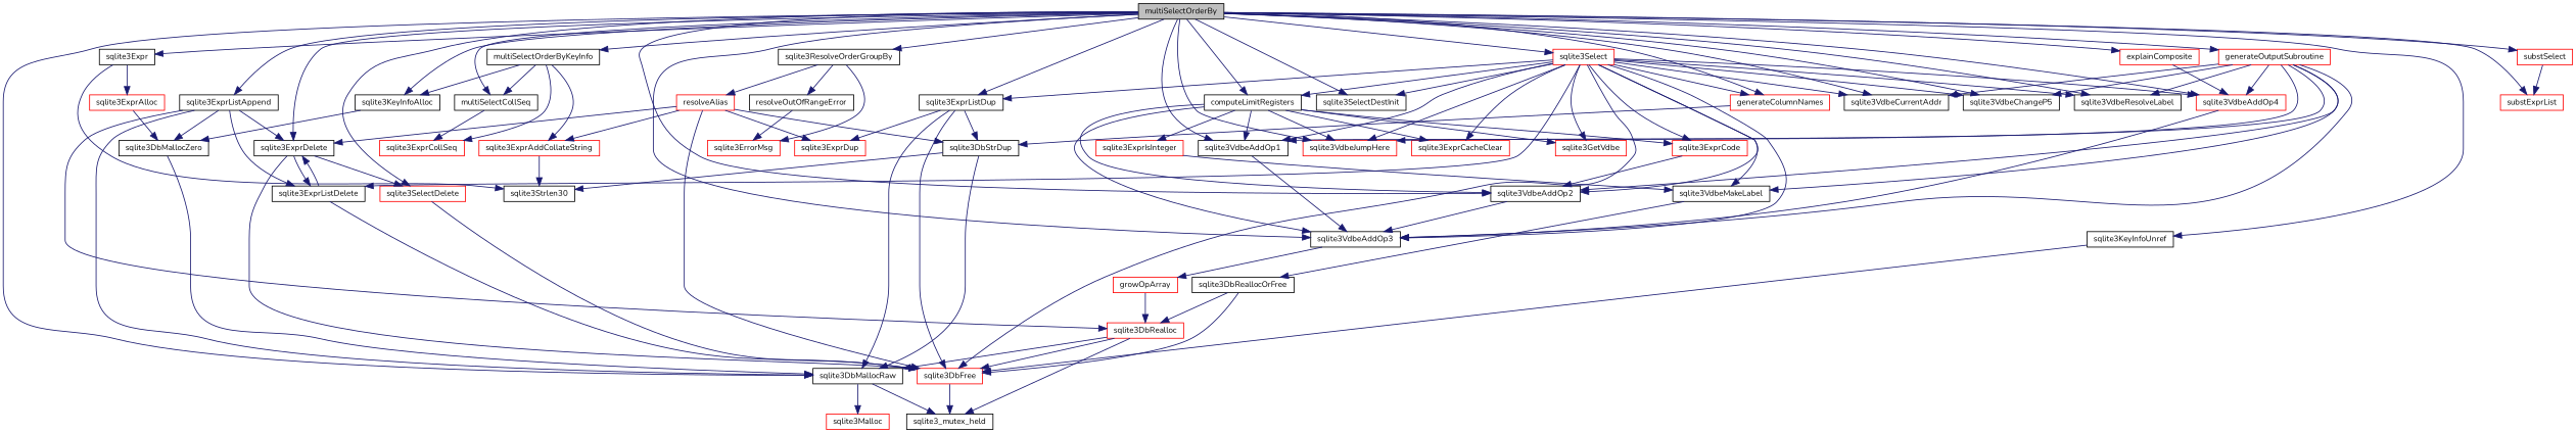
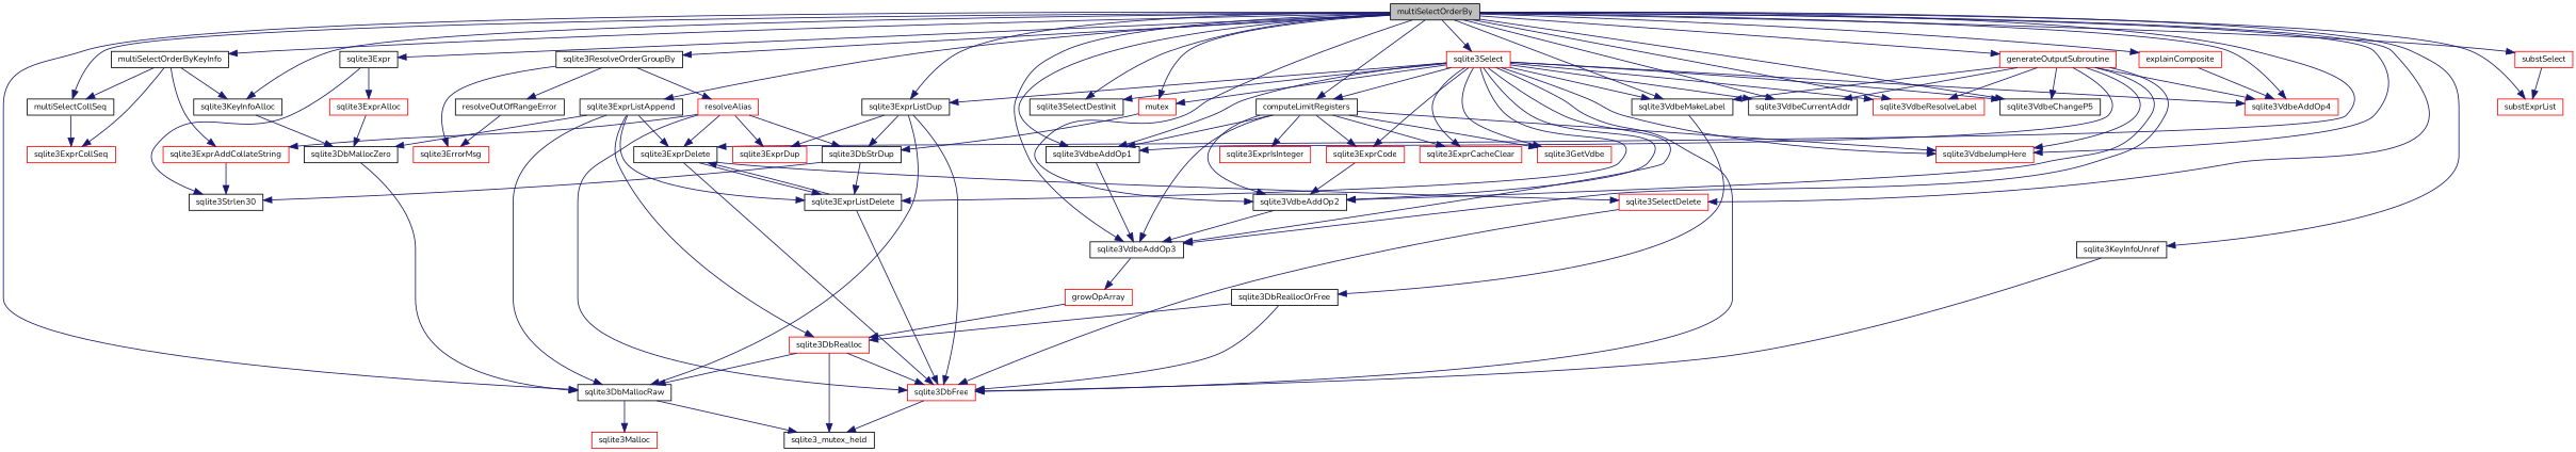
  digraph {
    fontname=Nunito
    rankdir=TB
    node [color=black fillcolor=white fontname=Nunito fontsize=10 shape=record style=filled]
    edge [color=midnightblue fontname=Nunito fontsize=10 labelfontname=FreeSans labelfontsize=10 style=solid]
    n1 [fillcolor=grey75 fontcolor=black height=0.2 label=multiSelectOrderBy width=0.4]
    n2 [height=0.2 label=sqlite3VdbeMakeLabel width=0.4]
    n3 [height=0.2 label=sqlite3DbMallocRaw width=0.4]
    n4 [height=0.2 label=sqlite3Expr width=0.4]
    n5 [height=0.2 label=sqlite3ExprListAppend width=0.4]
    n6 [height=0.2 label=sqlite3ExprDelete width=0.4]
    n7 [color=red height=0.2 label=sqlite3SelectDelete width=0.4]
    n8 [height=0.2 label=multiSelectOrderByKeyInfo width=0.4]
    n9 [height=0.2 label=sqlite3KeyInfoAlloc width=0.4]
    n10 [height=0.2 label=multiSelectCollSeq width=0.4]
    n11 [height=0.2 label=sqlite3ExprListDup width=0.4]
    n12 [height=0.2 label=sqlite3VdbeAddOp2 width=0.4]
    n13 [height=0.2 label=sqlite3VdbeAddOp3 width=0.4]
    n14 [height=0.2 label=sqlite3ResolveOrderGroupBy width=0.4]
    n15 [height=0.2 label=computeLimitRegisters width=0.4]
    n16 [height=0.2 label=sqlite3VdbeAddOp1 width=0.4]
    n17 [color=red height=0.2 label=sqlite3VdbeJumpHere width=0.4]
    n18 [height=0.2 label=sqlite3SelectDestInit width=0.4]
    n19 [height=0.2 label=sqlite3VdbeCurrentAddr width=0.4]
    n20 [color=red height=0.2 label=sqlite3Select width=0.4]
    n21 [color=red height=0.2 label=sqlite3VdbeAddOp4 width=0.4]
    n22 [height=0.2 label=sqlite3VdbeChangeP5 width=0.4]
-   n23 [height=0.2 label=sqlite3VdbeResolveLabel width=0.4]
-   n24 [color=red height=0.2 label=generateColumnNames width=0.4]
+   n23 [color=red height=0.2 label=sqlite3VdbeResolveLabel width=0.4]
+   n24 [color=red height=0.2 label=mutex width=0.4]
    n25 [color=red height=0.2 label=generateOutputSubroutine width=0.4]
    n26 [height=0.2 label=sqlite3KeyInfoUnref width=0.4]
    n27 [color=red height=0.2 label=explainComposite width=0.4]
    n28 [color=red height=0.2 label=substExprList width=0.4]
    n29 [color=red height=0.2 label=substSelect width=0.4]
    n30 [height=0.2 label=sqlite3DbReallocOrFree width=0.4]
    n31 [height=0.2 label=sqlite3_mutex_held width=0.4]
    n32 [color=red height=0.2 label=sqlite3Malloc width=0.4]
    n33 [height=0.2 label=sqlite3Strlen30 width=0.4]
    n34 [color=red height=0.2 label=sqlite3ExprAlloc width=0.4]
    n35 [color=red height=0.2 label=sqlite3DbRealloc width=0.4]
    n36 [height=0.2 label=sqlite3DbMallocZero width=0.4]
    n37 [height=0.2 label=sqlite3ExprListDelete width=0.4]
    n38 [color=red height=0.2 label=sqlite3DbFree width=0.4]
    n39 [color=red height=0.2 label=sqlite3ExprCollSeq width=0.4]
    n40 [color=red height=0.2 label=sqlite3ExprAddCollateString width=0.4]
    n41 [color=red height=0.2 label=sqlite3ExprDup width=0.4]
    n42 [height=0.2 label=sqlite3DbStrDup width=0.4]
    n43 [color=red height=0.2 label=growOpArray width=0.4]
    n44 [color=red height=0.2 label=sqlite3ErrorMsg width=0.4]
    n45 [height=0.2 label=resolveOutOfRangeError width=0.4]
    n46 [color=red height=0.2 label=resolveAlias width=0.4]
    n47 [color=red height=0.2 label=sqlite3ExprCacheClear width=0.4]
    n48 [color=red height=0.2 label=sqlite3GetVdbe width=0.4]
    n49 [color=red height=0.2 label=sqlite3ExprIsInteger width=0.4]
    n50 [color=red height=0.2 label=sqlite3ExprCode width=0.4]
-   n49 -> n2
+   n1 -> n2
    n1 -> n3
    n1 -> n4
    n1 -> n5
    n1 -> n6
    n1 -> n7
    n1 -> n8
    n1 -> n9
    n1 -> n10
    n1 -> n11
    n1 -> n12
    n1 -> n13
    n1 -> n14
    n1 -> n15
    n1 -> n16
    n1 -> n17
    n1 -> n18
    n1 -> n19
    n1 -> n20
    n1 -> n21
    n1 -> n22
    n1 -> n23
    n1 -> n24
    n1 -> n25
    n1 -> n26
    n1 -> n27
    n1 -> n28
    n1 -> n29
    n2 -> n30
    n3 -> n31
    n3 -> n32
    n4 -> n33
    n4 -> n34
    n5 -> n3
    n5 -> n6
    n5 -> n35
    n5 -> n36
    n5 -> n37
    n6 -> n7
    n6 -> n37
    n6 -> n38
    n7 -> n38
    n8 -> n9
    n8 -> n10
    n8 -> n39
    n8 -> n40
    n9 -> n36
    n10 -> n39
    n11 -> n3
    n11 -> n38
    n11 -> n41
    n11 -> n42
    n12 -> n13
    n13 -> n43
    n14 -> n44
    n14 -> n45
    n14 -> n46
    n15 -> n12
    n15 -> n13
    n15 -> n16
    n15 -> n17
    n15 -> n47
    n15 -> n48
    n15 -> n49
    n15 -> n50
    n16 -> n13
    n20 -> n2
    n20 -> n11
    n20 -> n12
    n20 -> n13
    n20 -> n15
    n20 -> n16
    n20 -> n17
    n20 -> n18
    n20 -> n19
    n20 -> n21
    n20 -> n22
    n20 -> n23
    n20 -> n24
    n20 -> n37
    n20 -> n38
    n20 -> n47
    n20 -> n48
    n20 -> n50
-   n21 -> n13
    n24 -> n42
    n25 -> n2
    n25 -> n12
    n25 -> n13
    n25 -> n16
    n25 -> n17
    n25 -> n19
    n25 -> n21
    n25 -> n22
    n25 -> n23
    n26 -> n38
    n27 -> n21
    n29 -> n28
    n30 -> n35
    n30 -> n38
    n34 -> n36
    n35 -> n3
    n35 -> n31
    n35 -> n38
    n36 -> n3
    n37 -> n6
    n37 -> n38
    n38 -> n31
    n40 -> n33
-   n42 -> n3
+   n42 -> n37
    n42 -> n33
    n43 -> n35
    n45 -> n44
    n46 -> n6
    n46 -> n38
    n46 -> n40
    n46 -> n41
    n46 -> n42
    n50 -> n12
  }
